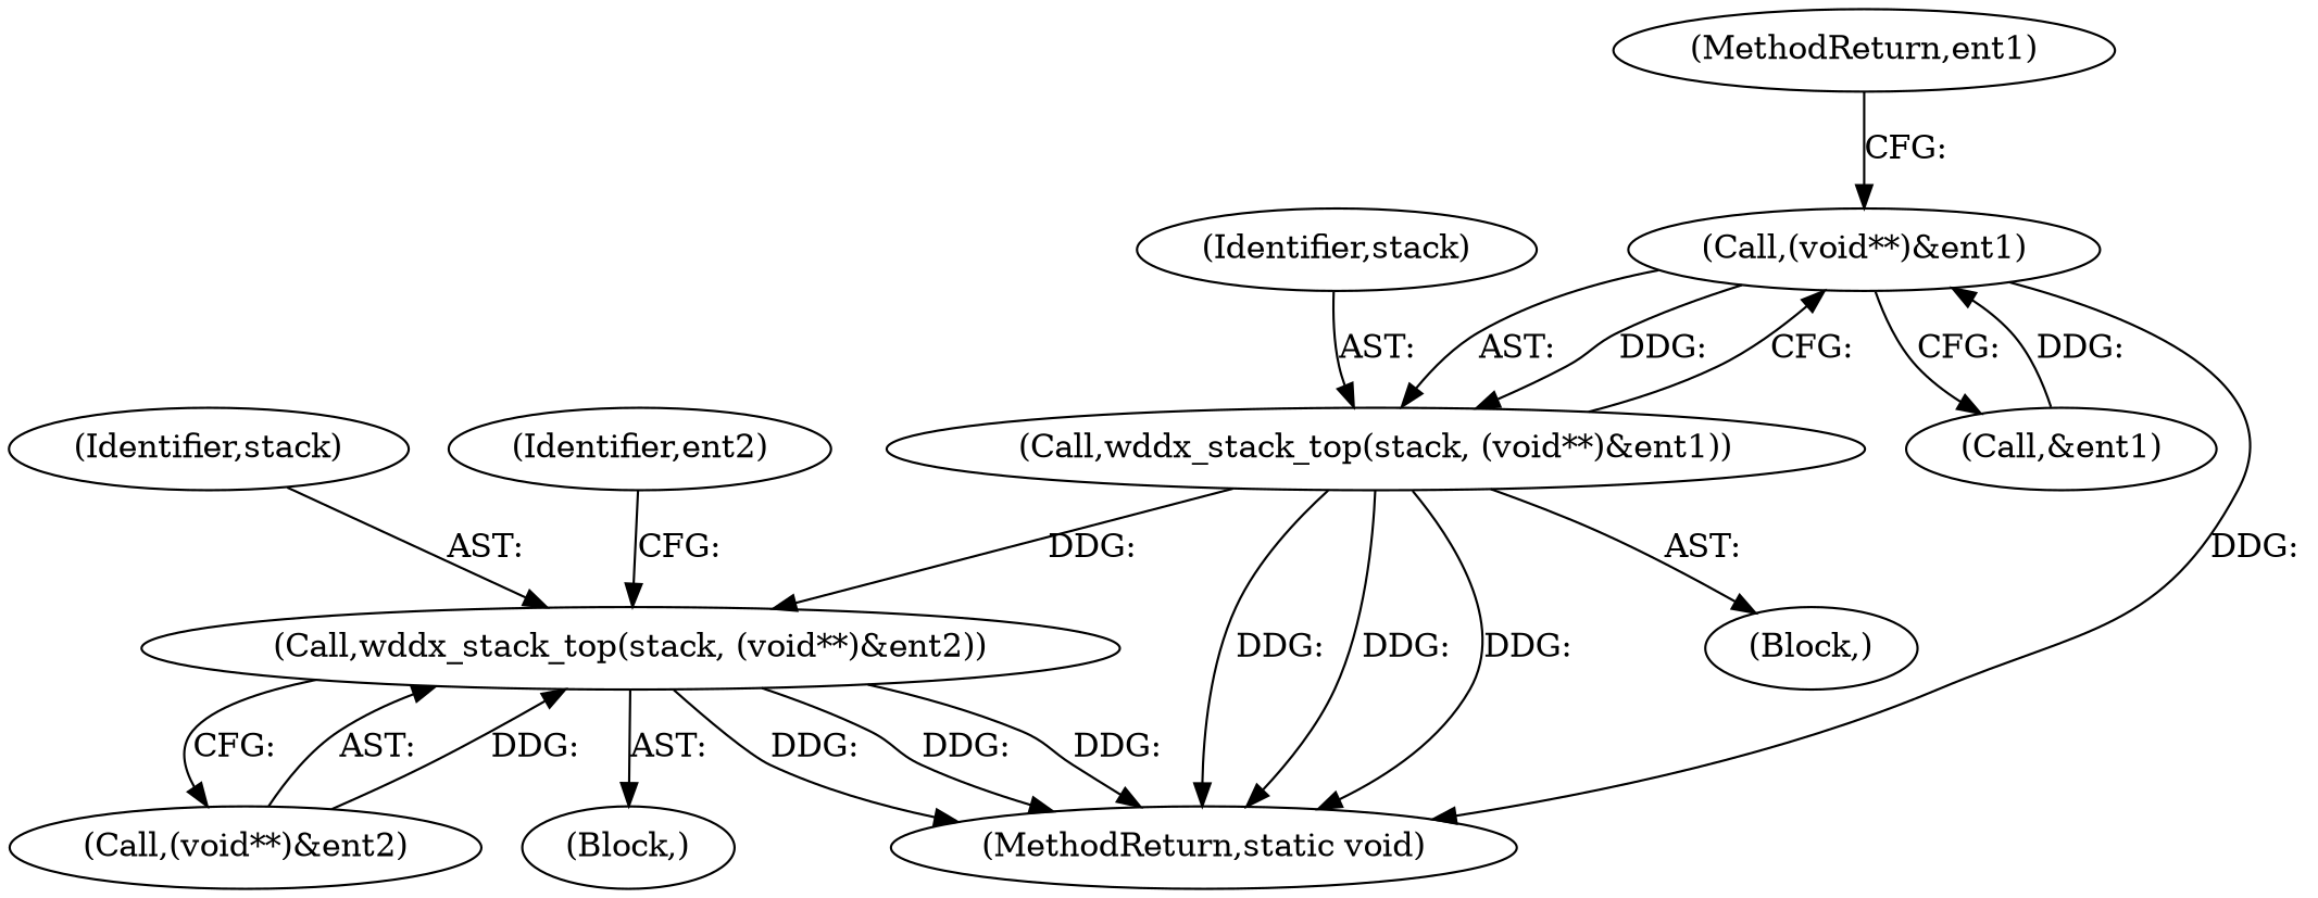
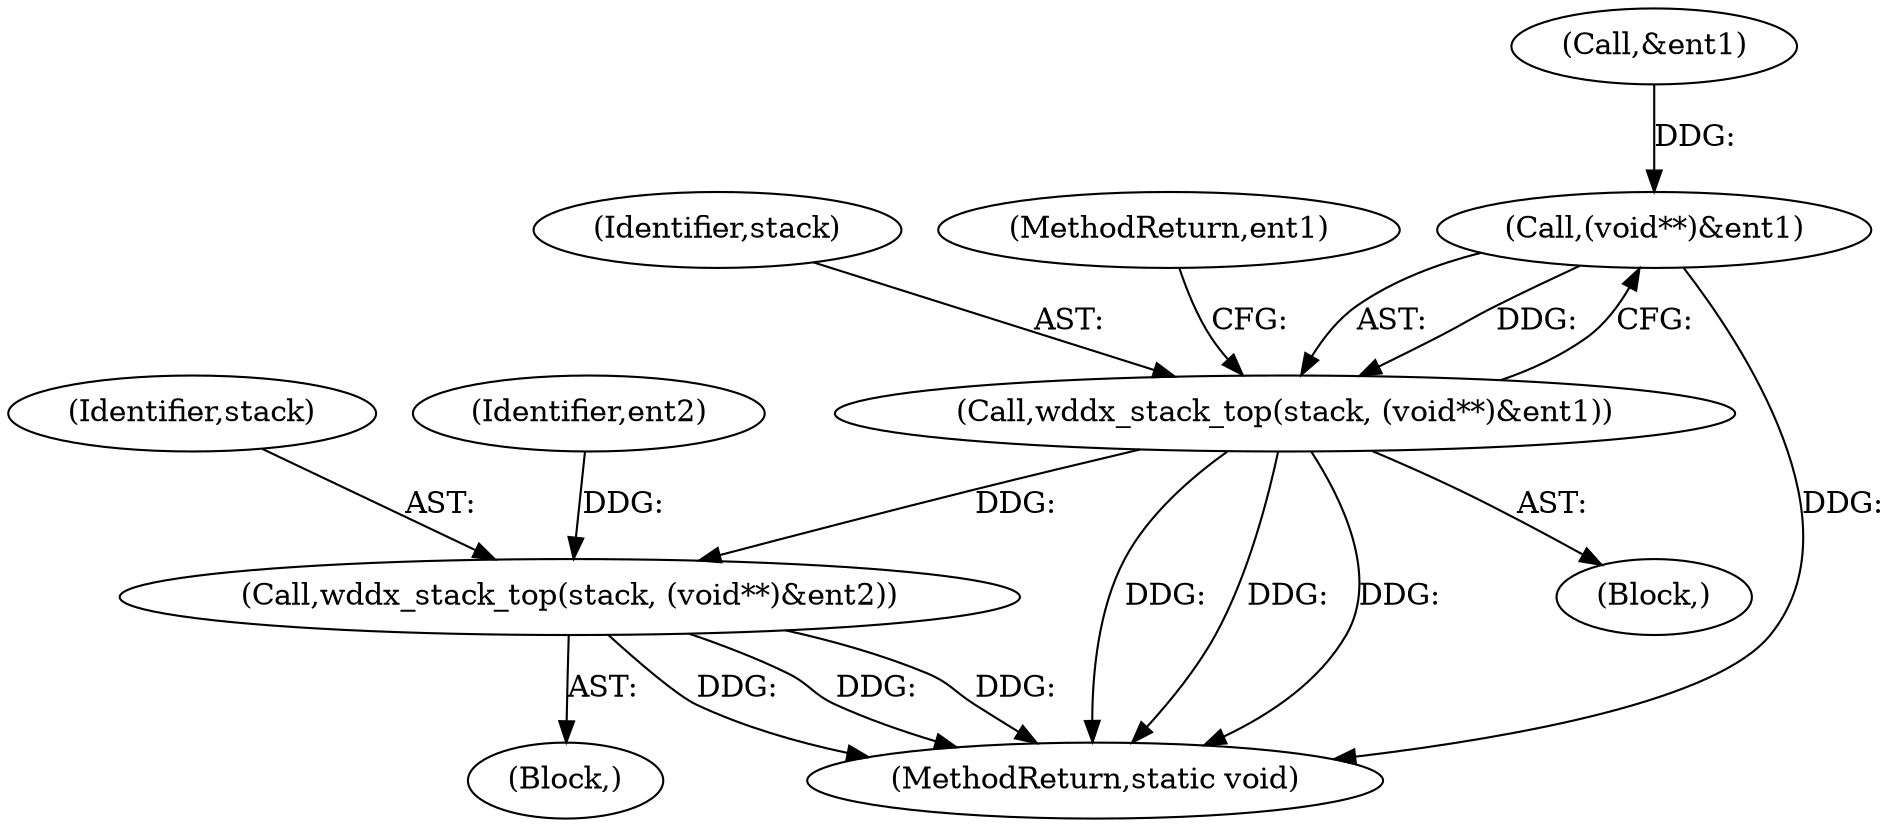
  digraph {
    n1 [label="(Call,(void**)&ent1)"]
    n2 [label="(Call,wddx_stack_top(stack, (void**)&ent1))"]
    n3 [label="(Call,&ent1)"]
    n4 [label="(MethodReturn,static void)"]
    n5 [label="(Call,wddx_stack_top(stack, (void**)&ent2))"]
    n6 [label="(Block,)"]
-   n7 [label="(Call,(void**)&ent2)"]
    n8 [label="(Block,)"]
    n9 [label="(Identifier,stack)"]
    n10 [label="(MethodReturn,ent1)"]
    n11 [label="(Identifier,stack)"]
    n12 [label="(Identifier,ent2)"]
    n1 -> n2 [label="AST: "]
    n1 -> n2 [label="DDG: "]
-   n1 -> n3 [label="CFG: "]
    n1 -> n4 [label="DDG: "]
    n2 -> n1 [label="CFG: "]
    n2 -> n4 [label="DDG: "]
    n2 -> n4 [label="DDG: "]
    n2 -> n4 [label="DDG: "]
    n2 -> n5 [label="DDG: "]
    n2 -> n6 [label="AST: "]
    n3 -> n1 [label="DDG: "]
    n5 -> n4 [label="DDG: "]
    n5 -> n4 [label="DDG: "]
    n5 -> n4 [label="DDG: "]
-   n5 -> n7 [label="CFG: "]
    n5 -> n8 [label="AST: "]
-   n7 -> n5 [label="AST: "]
-   n7 -> n5 [label="DDG: "]
    n9 -> n2 [label="AST: "]
-   n10 -> n1 [label="CFG: "]
+   n10 -> n2 [label="CFG: "]
    n11 -> n5 [label="AST: "]
-   n12 -> n5 [label="CFG: "]
+   n12 -> n5 [label="DDG: "]
  }
